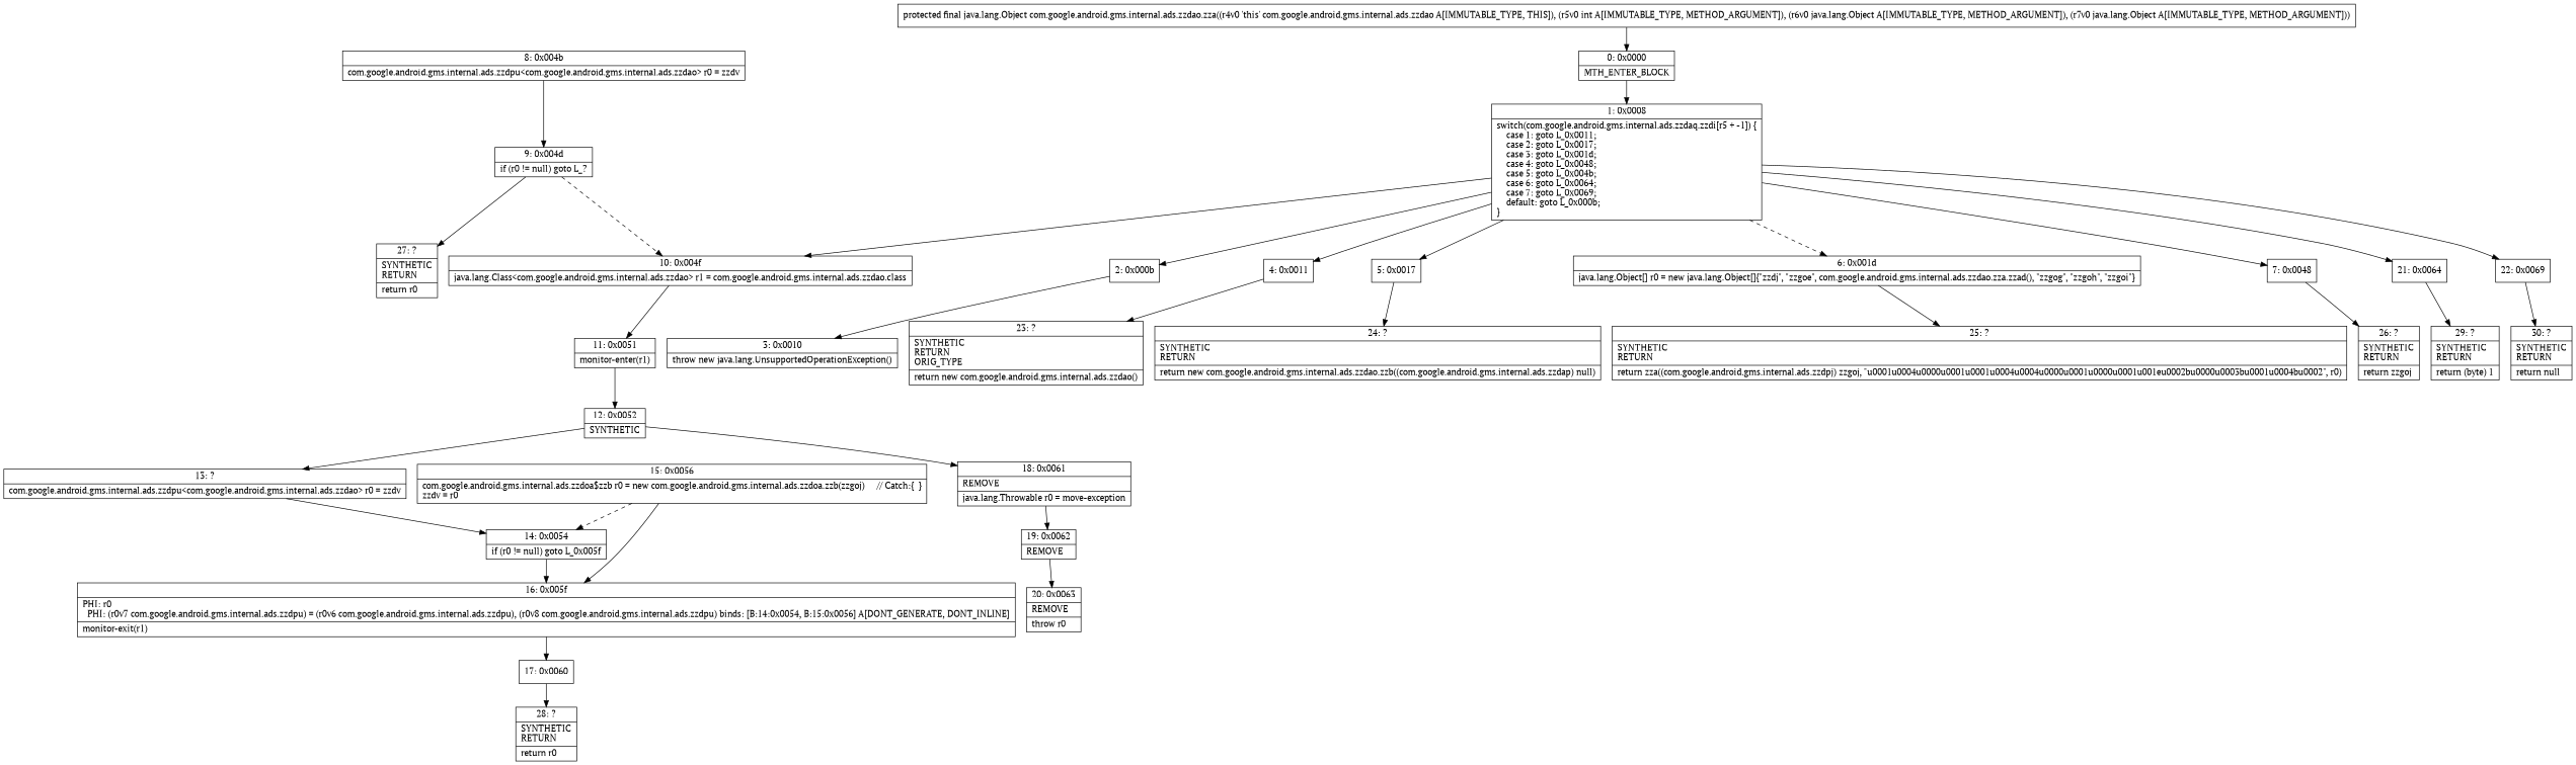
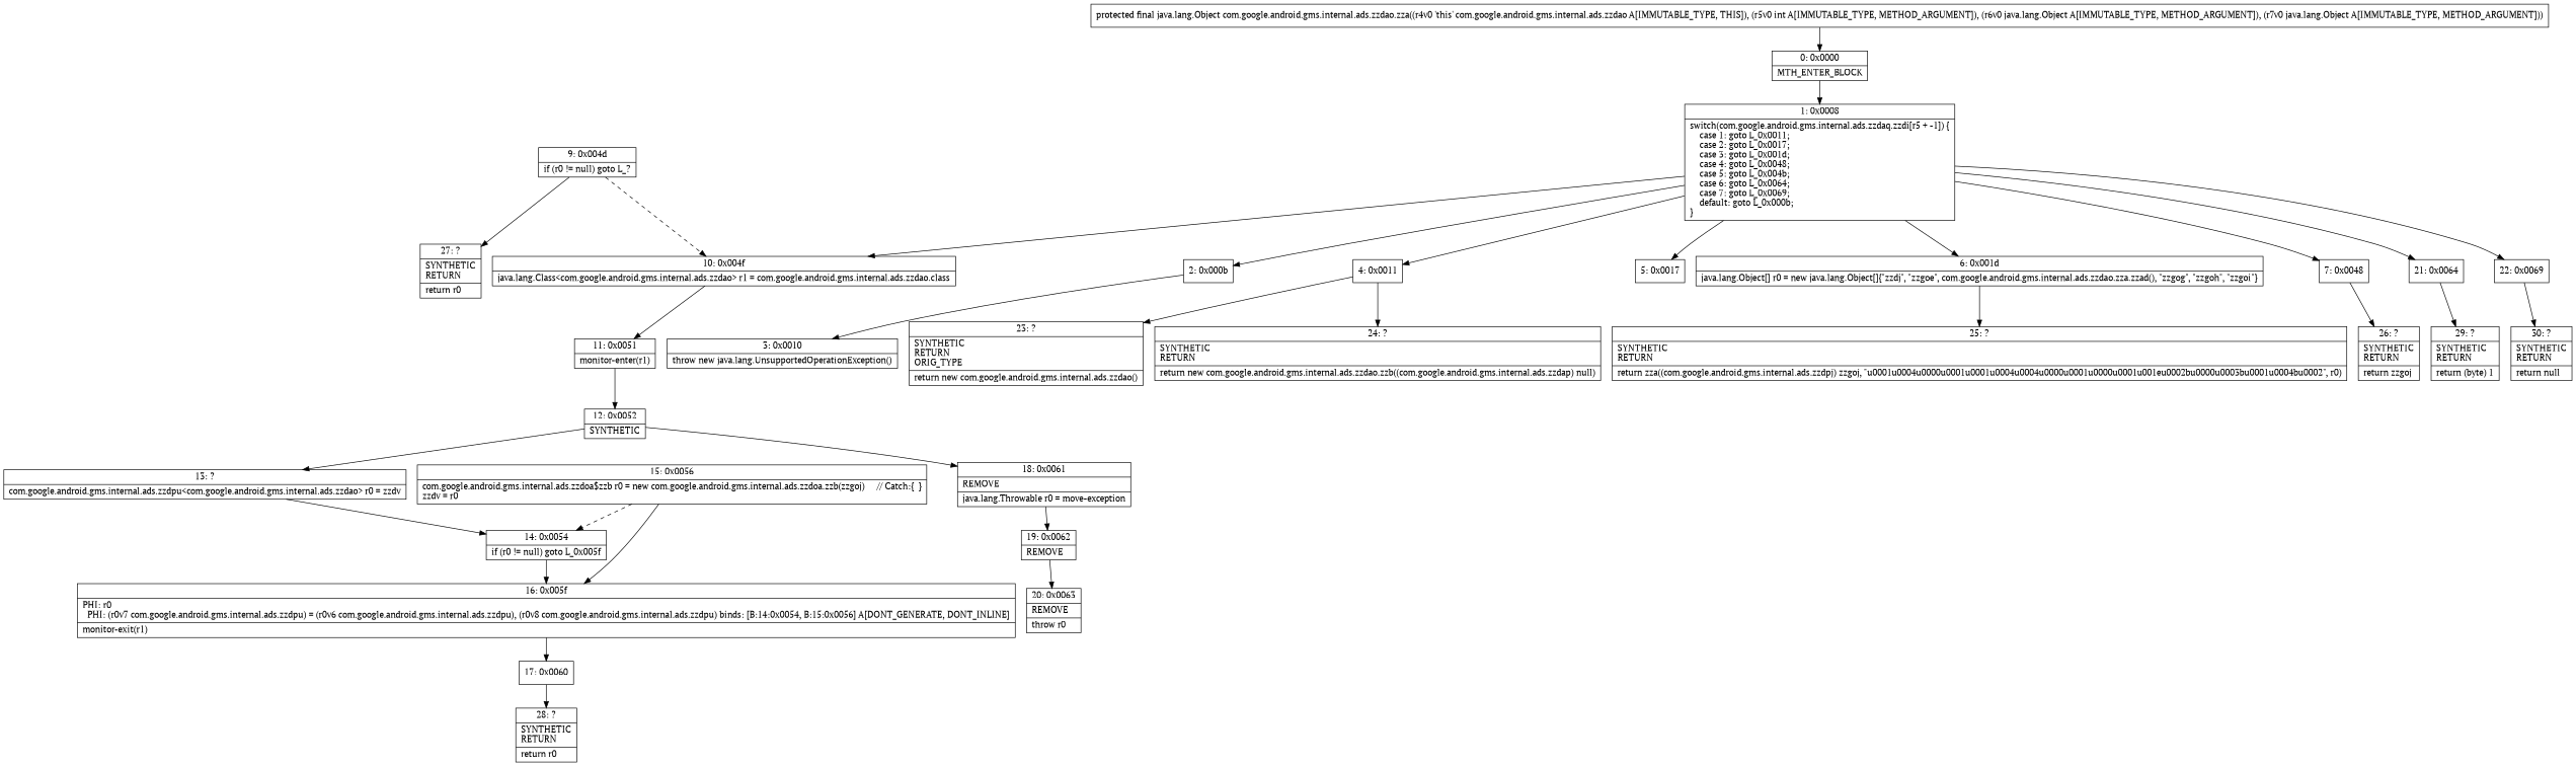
  digraph {
    fontname="PT Serif"
    node [fontname="PT Serif" shape=record]
    edge [fontname="PT Serif"]
    n1 [label="{0\:\ 0x0000|MTH_ENTER_BLOCK\l}"]
    n2 [label="{1\:\ 0x0008|switch(com.google.android.gms.internal.ads.zzdaq.zzdi[r5 + \-1]) \{\l    case 1: goto L_0x0011;\l    case 2: goto L_0x0017;\l    case 3: goto L_0x001d;\l    case 4: goto L_0x0048;\l    case 5: goto L_0x004b;\l    case 6: goto L_0x0064;\l    case 7: goto L_0x0069;\l    default: goto L_0x000b;\l\}\l}"]
    n3 [label="{2\:\ 0x000b}"]
    n4 [label="{4\:\ 0x0011}"]
    n5 [label="{5\:\ 0x0017}"]
    n6 [label="{6\:\ 0x001d|java.lang.Object[] r0 = new java.lang.Object[]\{\"zzdj\", \"zzgoe\", com.google.android.gms.internal.ads.zzdao.zza.zzad(), \"zzgog\", \"zzgoh\", \"zzgoi\"\}\l}"]
    n7 [label="{7\:\ 0x0048}"]
    n8 [label="{21\:\ 0x0064}"]
    n9 [label="{22\:\ 0x0069}"]
    n10 [label="{10\:\ 0x004f|java.lang.Class\<com.google.android.gms.internal.ads.zzdao\> r1 = com.google.android.gms.internal.ads.zzdao.class\l}"]
    n11 [label="{3\:\ 0x0010|throw new java.lang.UnsupportedOperationException()\l}"]
    n12 [label="{23\:\ ?|SYNTHETIC\lRETURN\lORIG_TYPE\l|return new com.google.android.gms.internal.ads.zzdao()\l}"]
    n13 [label="{24\:\ ?|SYNTHETIC\lRETURN\l|return new com.google.android.gms.internal.ads.zzdao.zzb((com.google.android.gms.internal.ads.zzdap) null)\l}"]
    n14 [label="{25\:\ ?|SYNTHETIC\lRETURN\l|return zza((com.google.android.gms.internal.ads.zzdpj) zzgoj, \"u0001u0004u0000u0001u0001u0004u0004u0000u0001u0000u0001u001eu0002bu0000u0003bu0001u0004bu0002\", r0)\l}"]
    n15 [label="{26\:\ ?|SYNTHETIC\lRETURN\l|return zzgoj\l}"]
-   n16 [label="{8\:\ 0x004b|com.google.android.gms.internal.ads.zzdpu\<com.google.android.gms.internal.ads.zzdao\> r0 = zzdv\l}"]
    n17 [label="{9\:\ 0x004d|if (r0 != null) goto L_?\l}"]
    n18 [label="{29\:\ ?|SYNTHETIC\lRETURN\l|return (byte) 1\l}"]
    n19 [label="{30\:\ ?|SYNTHETIC\lRETURN\l|return null\l}"]
    n20 [label="{27\:\ ?|SYNTHETIC\lRETURN\l|return r0\l}"]
    n21 [label="{11\:\ 0x0051|monitor\-enter(r1)\l}"]
    n22 [label="{12\:\ 0x0052|SYNTHETIC\l}"]
    n23 [label="{13\:\ ?|com.google.android.gms.internal.ads.zzdpu\<com.google.android.gms.internal.ads.zzdao\> r0 = zzdv\l}"]
    n24 [label="{18\:\ 0x0061|REMOVE\l|java.lang.Throwable r0 = move\-exception\l}"]
    n25 [label="{14\:\ 0x0054|if (r0 != null) goto L_0x005f\l}"]
    n26 [label="{19\:\ 0x0062|REMOVE\l}"]
    n27 [label="{16\:\ 0x005f|PHI: r0 \l  PHI: (r0v7 com.google.android.gms.internal.ads.zzdpu) = (r0v6 com.google.android.gms.internal.ads.zzdpu), (r0v8 com.google.android.gms.internal.ads.zzdpu) binds: [B:14:0x0054, B:15:0x0056] A[DONT_GENERATE, DONT_INLINE]\l|monitor\-exit(r1)\l}"]
    n28 [label="{15\:\ 0x0056|com.google.android.gms.internal.ads.zzdoa$zzb r0 = new com.google.android.gms.internal.ads.zzdoa.zzb(zzgoj)     \/\/ Catch:\{  \}\lzzdv = r0\l}"]
    n29 [label="{17\:\ 0x0060}"]
    n30 [label="{28\:\ ?|SYNTHETIC\lRETURN\l|return r0\l}"]
    n31 [label="{20\:\ 0x0063|REMOVE\l|throw r0\l}"]
    n32 [label="{protected final java.lang.Object com.google.android.gms.internal.ads.zzdao.zza((r4v0 'this' com.google.android.gms.internal.ads.zzdao A[IMMUTABLE_TYPE, THIS]), (r5v0 int A[IMMUTABLE_TYPE, METHOD_ARGUMENT]), (r6v0 java.lang.Object A[IMMUTABLE_TYPE, METHOD_ARGUMENT]), (r7v0 java.lang.Object A[IMMUTABLE_TYPE, METHOD_ARGUMENT])) }"]
    n1 -> n2
    n2 -> n3
    n2 -> n4
    n2 -> n5
-   n2 -> n6 [style=dashed]
+   n2 -> n6
    n2 -> n7
    n2 -> n8
    n2 -> n9
    n2 -> n10
    n3 -> n11
    n4 -> n12
-   n5 -> n13
+   n4 -> n13
    n6 -> n14
    n7 -> n15
    n8 -> n18
    n9 -> n19
    n10 -> n21
-   n16 -> n17
    n17 -> n10 [style=dashed]
    n17 -> n20
    n21 -> n22
    n22 -> n23
    n22 -> n24
    n23 -> n25
    n24 -> n26
    n25 -> n27
    n26 -> n31
    n27 -> n29
    n28 -> n25 [style=dashed]
    n28 -> n27
    n29 -> n30
    n32 -> n1
  }
